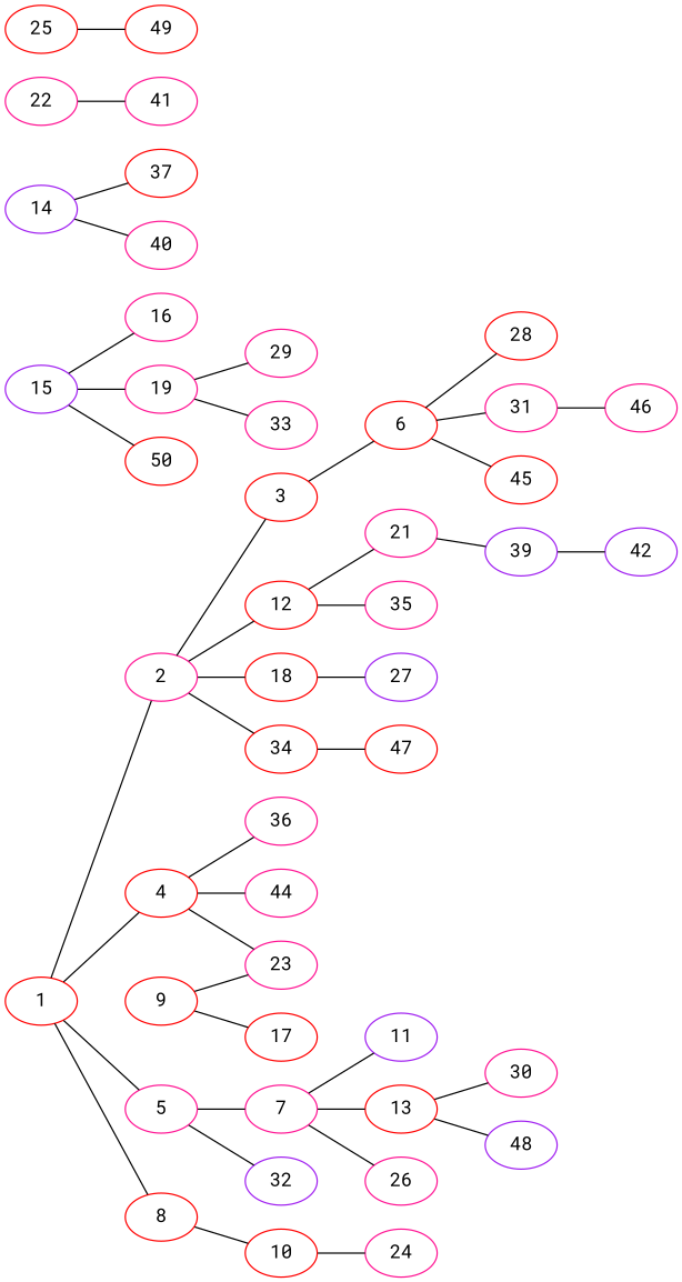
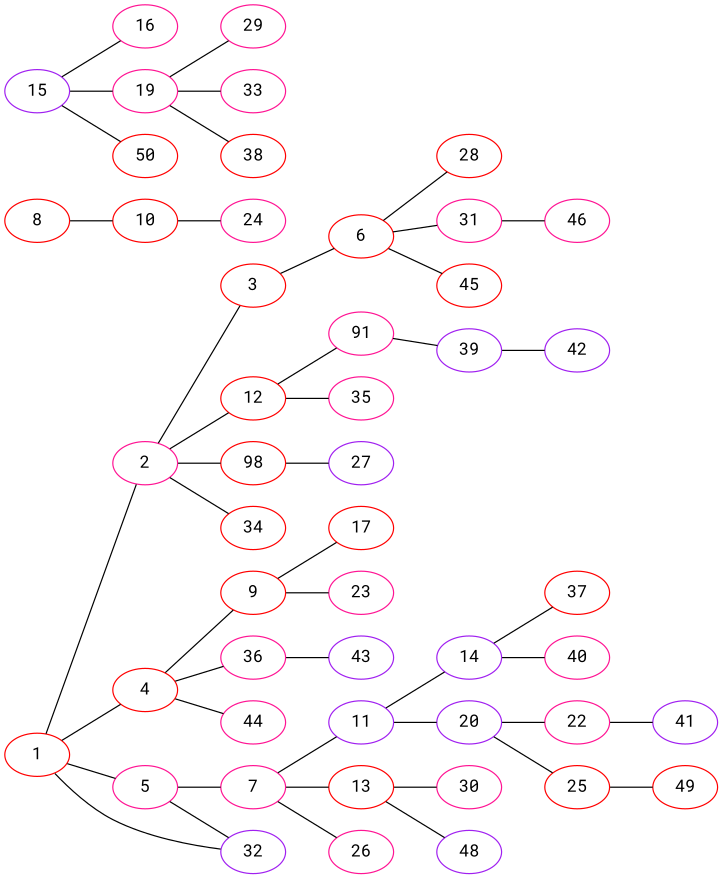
  graph {
    fontname="Roboto Mono"
    rankdir=LR
    node [color=red fontname="Roboto Mono"]
    edge [fontname="Roboto Mono"]
    1
    2 [color=deeppink]
    4
    5 [color=deeppink]
    8
    3
    12
-   18
+   18 [label=98]
    34
    9
    36 [color=deeppink]
    44 [color=deeppink]
    7 [color=deeppink]
    32 [color=purple]
    10
    6
-   21 [color=deeppink]
+   21 [color=deeppink label=91]
    35 [color=deeppink]
    27 [color=purple]
-   47
    17
    23 [color=deeppink]
+   43 [color=purple]
    11 [color=purple]
    13
    26 [color=deeppink]
    24 [color=deeppink]
    28
    31 [color=deeppink]
    45
    15 [color=purple]
    16 [color=deeppink]
    19 [color=deeppink]
    50
    39 [color=purple]
    46 [color=deeppink]
    29 [color=deeppink]
    33 [color=deeppink]
+   38
    14 [color=purple]
+   20 [color=purple]
    30 [color=deeppink]
    48 [color=purple]
    37
    40 [color=deeppink]
    22 [color=deeppink]
    25
-   41 [color=deeppink]
+   41 [color=purple]
    49
    42 [color=purple]
    1 -- 2
    1 -- 4
    1 -- 5
-   1 -- 8
+   1 -- 32
    2 -- 3
    2 -- 12
    2 -- 18
    2 -- 34
-   4 -- 23
+   4 -- 9
    4 -- 36
    4 -- 44
    5 -- 7
    5 -- 32
    8 -- 10
    3 -- 6
    12 -- 21
    12 -- 35
    18 -- 27
-   34 -- 47
    9 -- 17
    9 -- 23
+   36 -- 43
    7 -- 11
    7 -- 13
    7 -- 26
    10 -- 24
    6 -- 28
    6 -- 31
    6 -- 45
    21 -- 39
+   11 -- 14
+   11 -- 20
    13 -- 30
    13 -- 48
    31 -- 46
    15 -- 16
    15 -- 19
    15 -- 50
    19 -- 29
    19 -- 33
+   19 -- 38
    39 -- 42
    14 -- 37
    14 -- 40
+   20 -- 22
+   20 -- 25
    22 -- 41
    25 -- 49
  }
